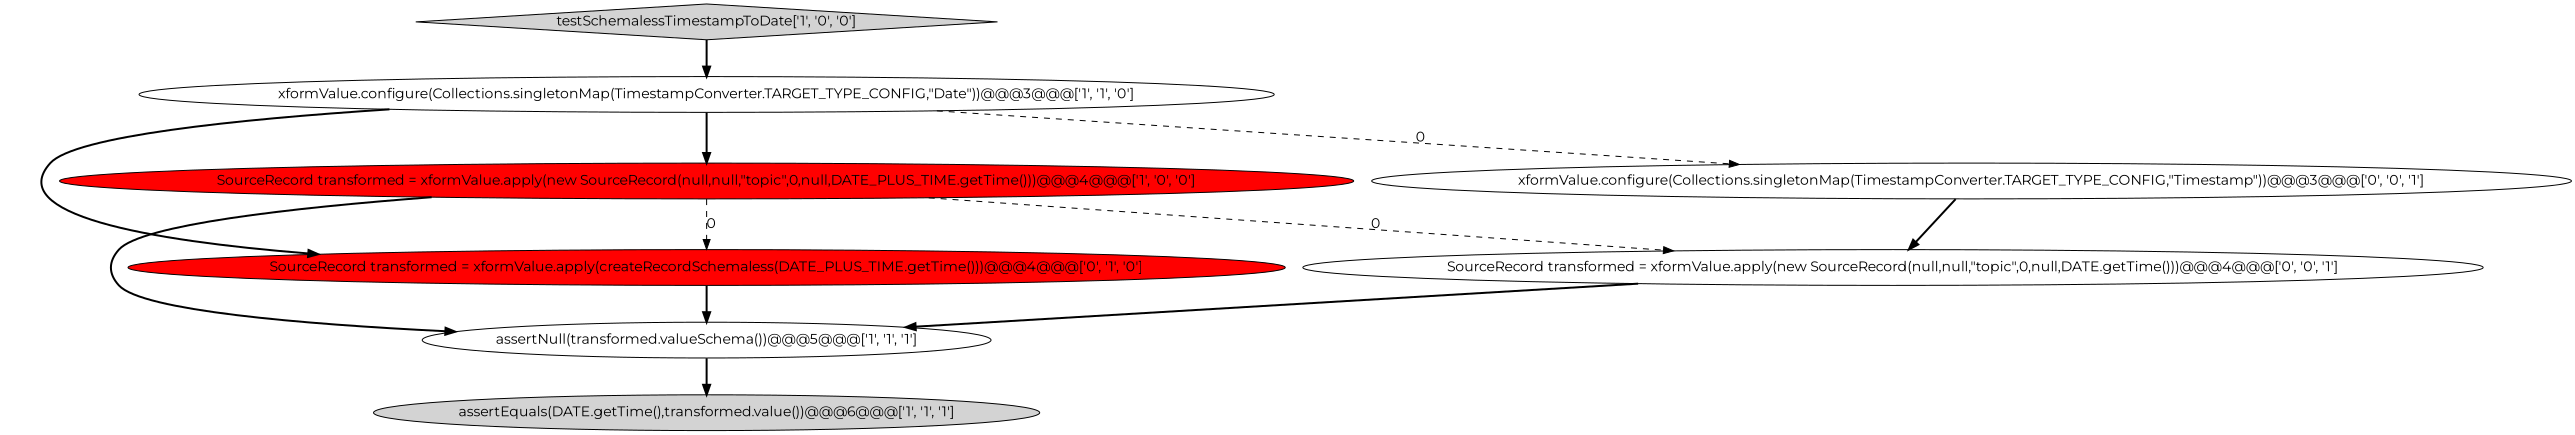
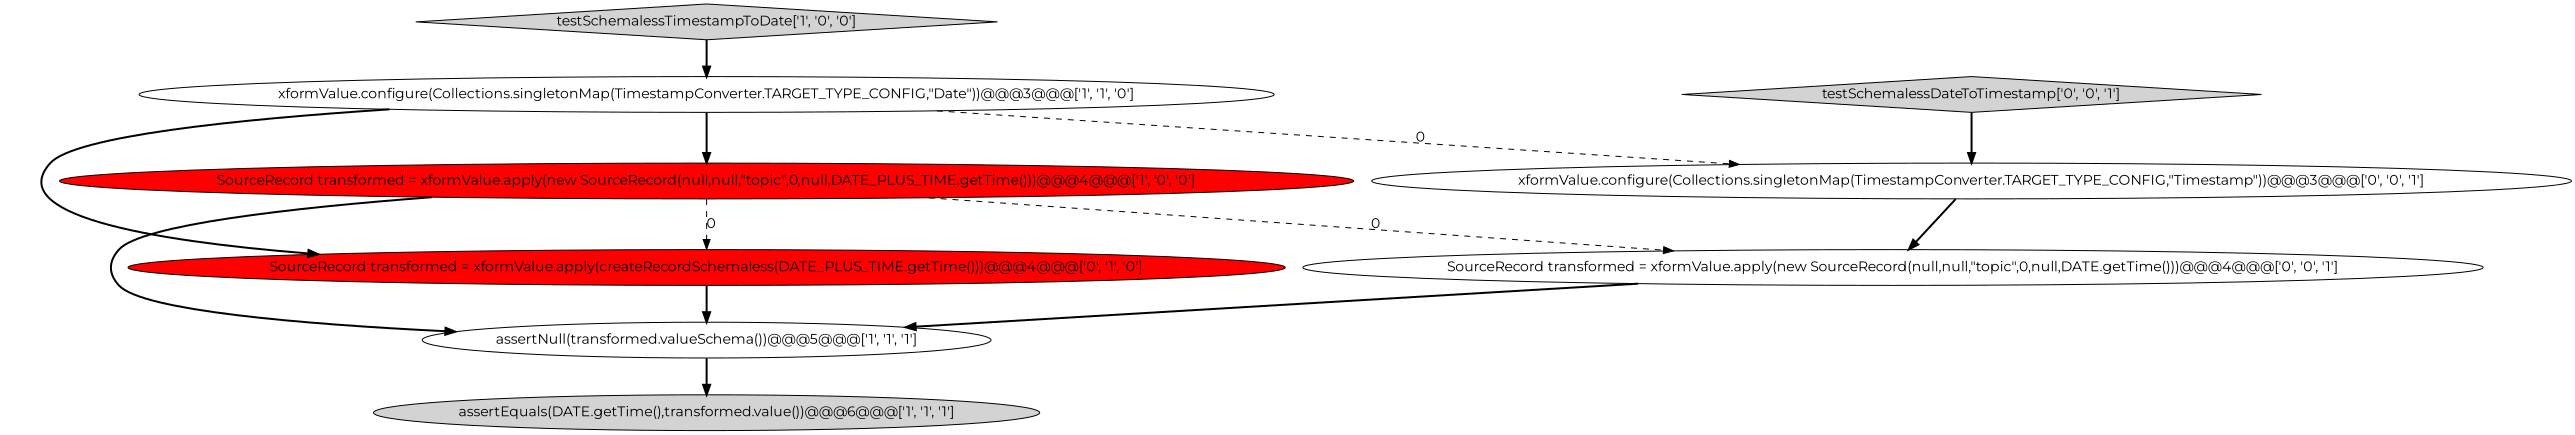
  digraph {
    fontname=Montserrat
    node [fillcolor=white fontname=Montserrat shape=ellipse style=filled]
    edge [fontname=Montserrat style=bold]
    n1 [fillcolor=red label="SourceRecord transformed = xformValue.apply(new SourceRecord(null,null,\"topic\",0,null,DATE_PLUS_TIME.getTime()))@@@4@@@['1', '0', '0']"]
    n2 [fillcolor=red label="SourceRecord transformed = xformValue.apply(createRecordSchemaless(DATE_PLUS_TIME.getTime()))@@@4@@@['0', '1', '0']"]
    n3 [label="assertNull(transformed.valueSchema())@@@5@@@['1', '1', '1']"]
    n4 [label="SourceRecord transformed = xformValue.apply(new SourceRecord(null,null,\"topic\",0,null,DATE.getTime()))@@@4@@@['0', '0', '1']"]
    n5 [fillcolor=lightgray label="assertEquals(DATE.getTime(),transformed.value())@@@6@@@['1', '1', '1']"]
    n6 [fillcolor=lightgray label="testSchemalessTimestampToDate['1', '0', '0']" shape=diamond]
    n7 [label="xformValue.configure(Collections.singletonMap(TimestampConverter.TARGET_TYPE_CONFIG,\"Date\"))@@@3@@@['1', '1', '0']"]
    n8 [label="xformValue.configure(Collections.singletonMap(TimestampConverter.TARGET_TYPE_CONFIG,\"Timestamp\"))@@@3@@@['0', '0', '1']"]
+   n9 [fillcolor=lightgray label="testSchemalessDateToTimestamp['0', '0', '1']" shape=diamond]
    n1 -> n2 [label=0 style=dashed]
    n1 -> n3
    n1 -> n4 [label=0 style=dashed]
    n2 -> n3
    n3 -> n5
    n4 -> n3
    n6 -> n7
    n7 -> n1
    n7 -> n2
    n7 -> n8 [label=0 style=dashed]
    n8 -> n4
+   n9 -> n8
  }
